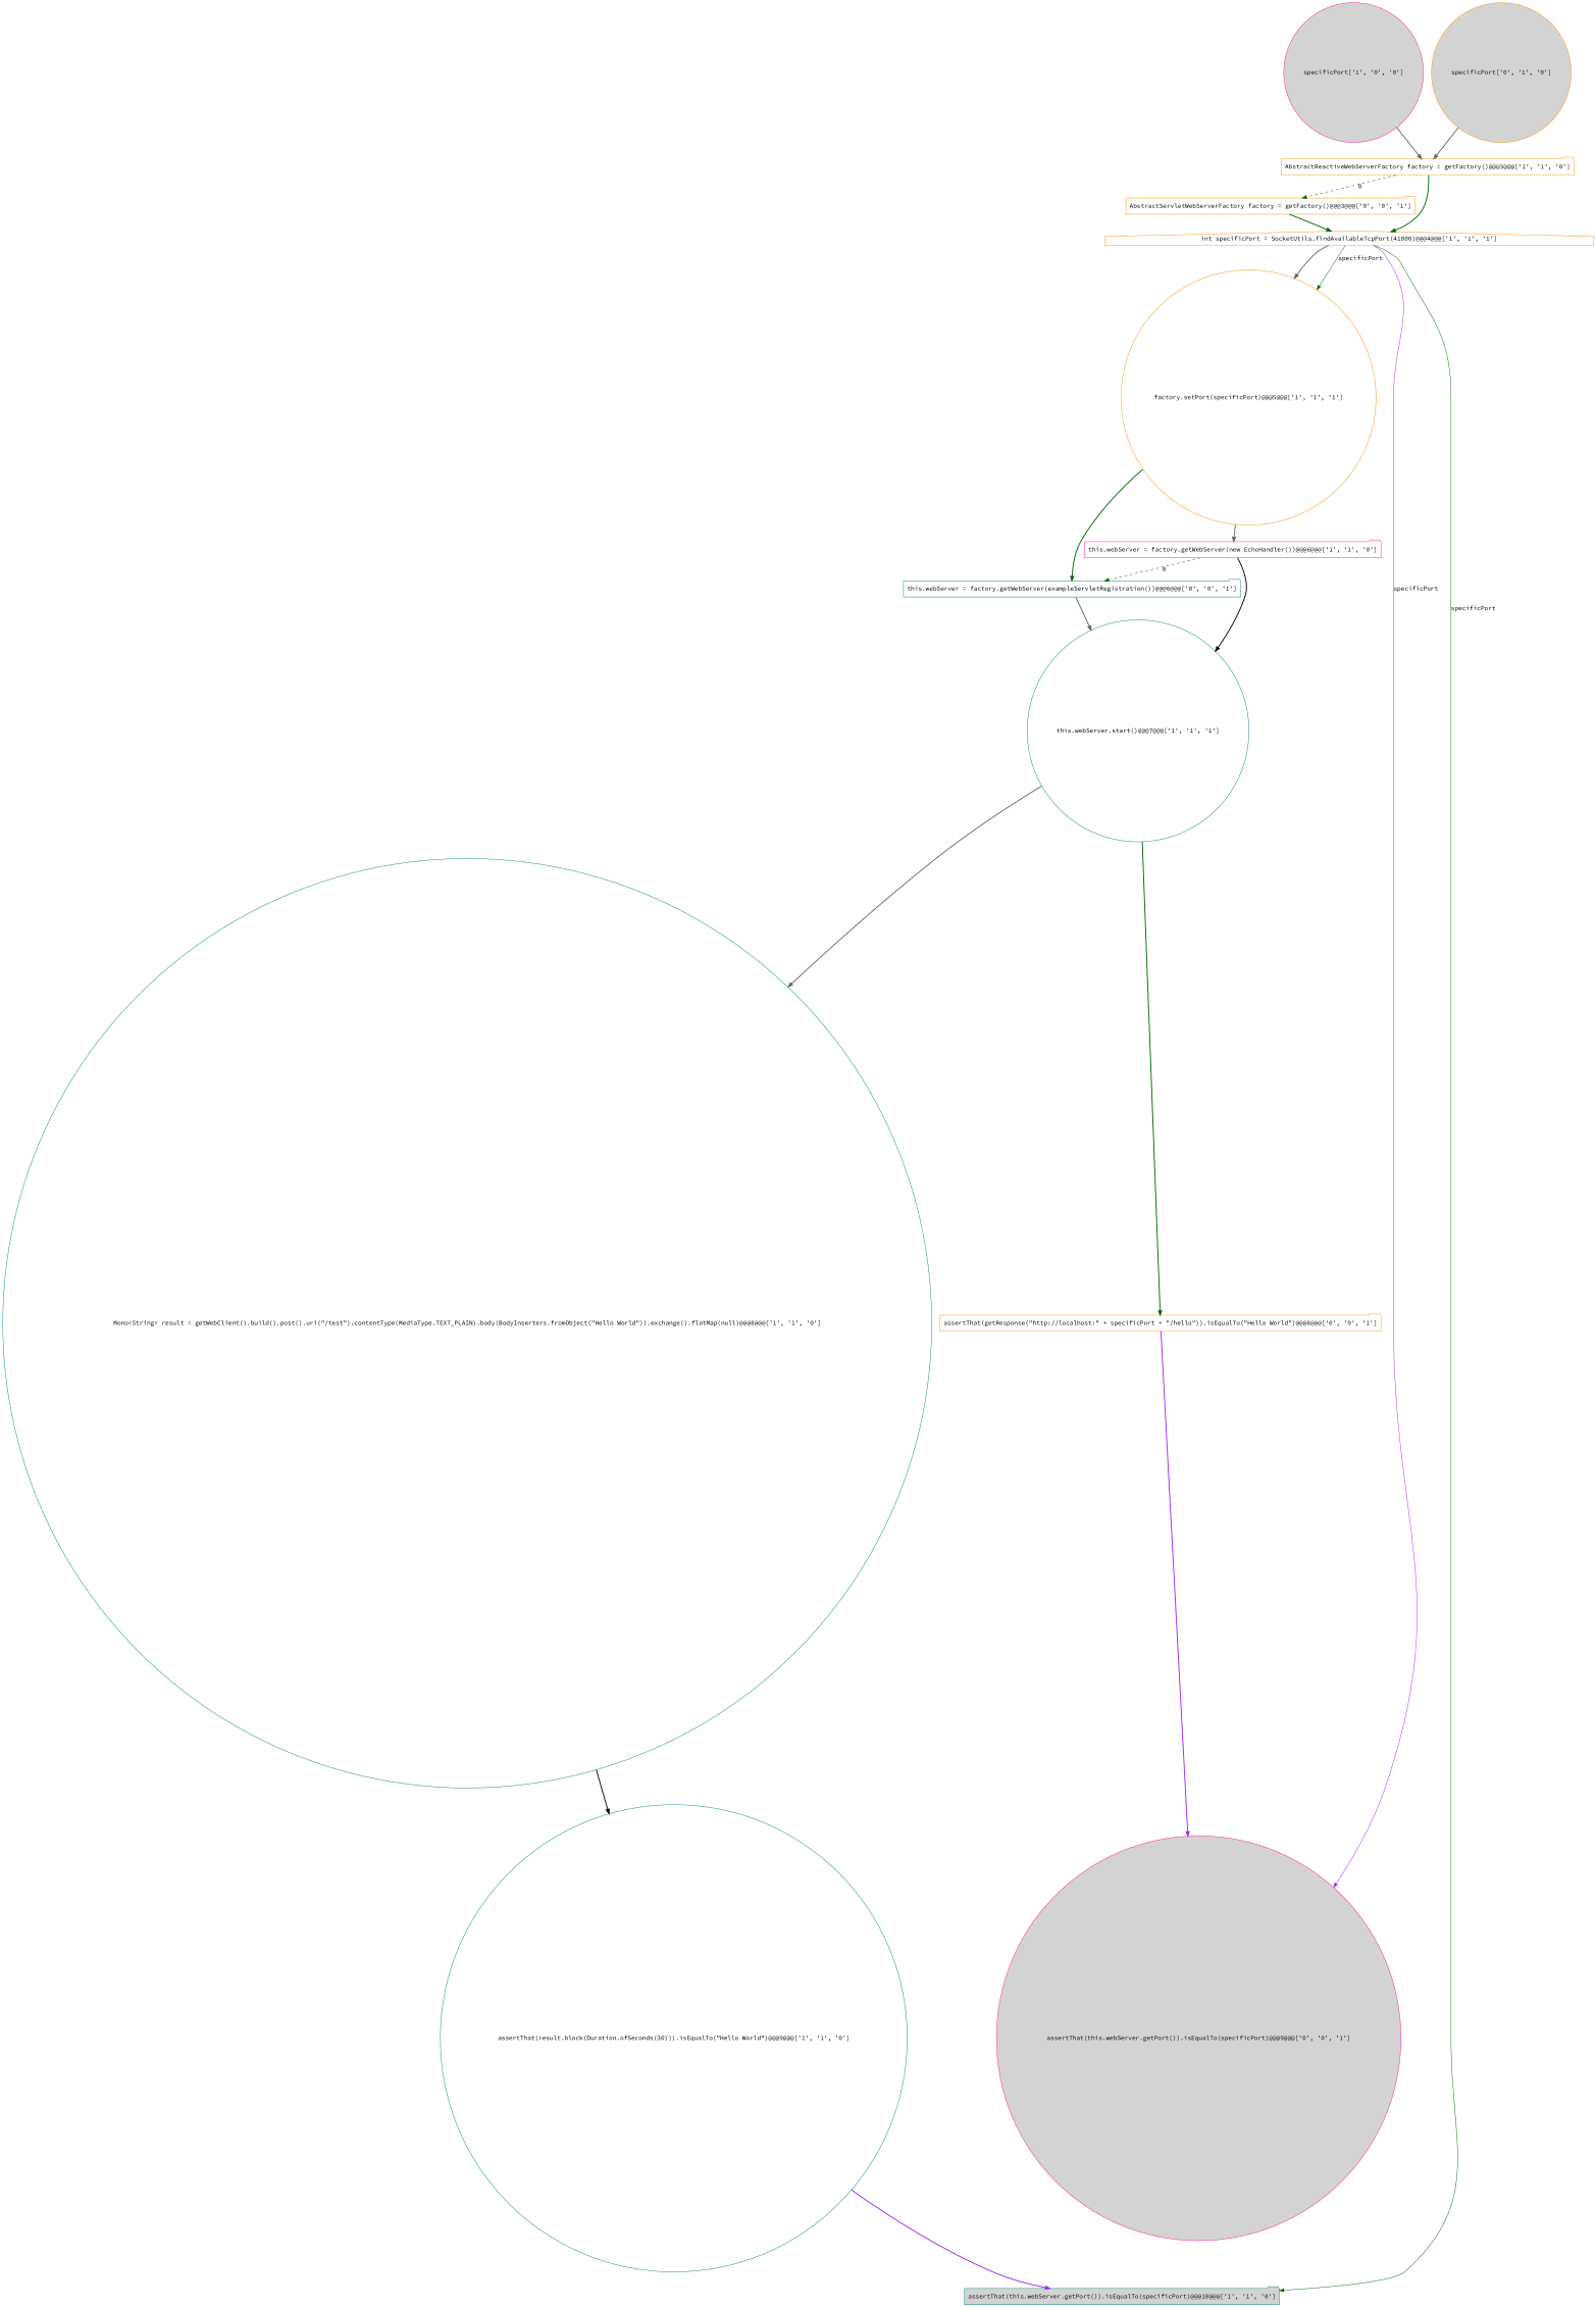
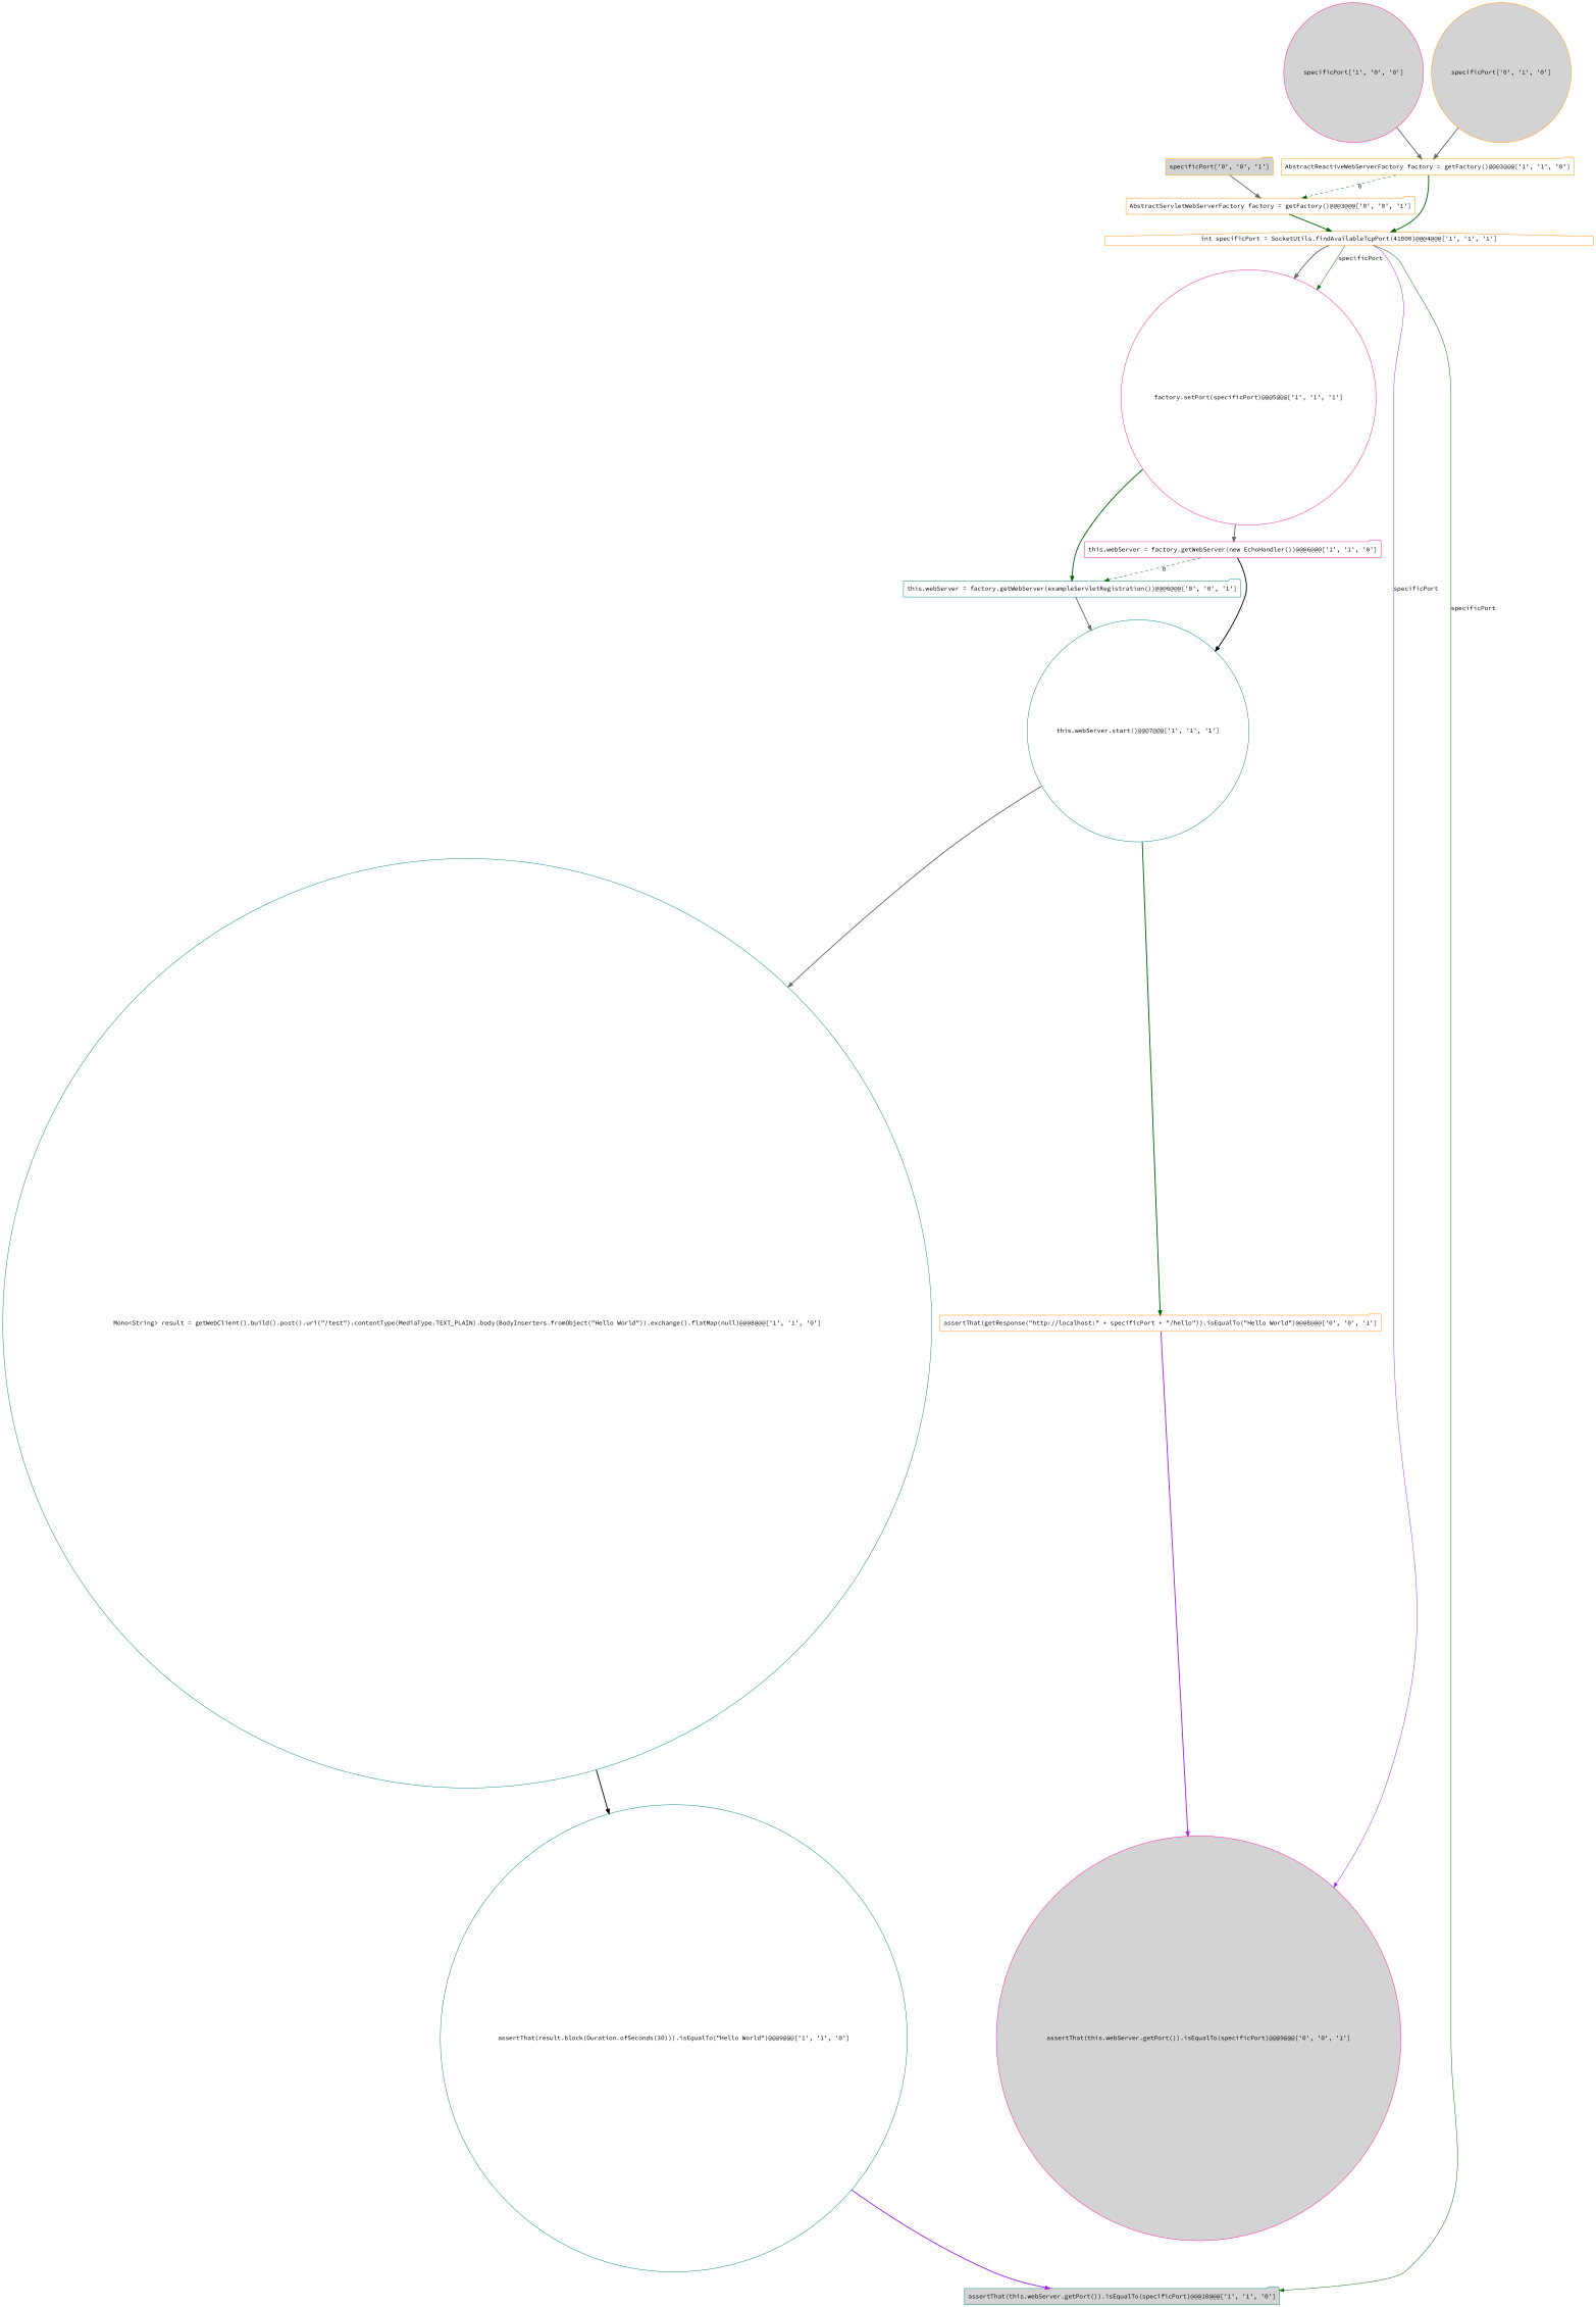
  digraph {
    fontname="Source Code Pro"
    node [color=darkorange fillcolor=white fontname="Source Code Pro" shape=circle style=filled]
    edge [color=darkgreen fontname="Source Code Pro" style=bold]
-   n1 [label="factory.setPort(specificPort)@@@5@@@['1', '1', '1']"]
+   n1 [color=deeppink label="factory.setPort(specificPort)@@@5@@@['1', '1', '1']"]
    n2 [color=teal label="this.webServer = factory.getWebServer(exampleServletRegistration())@@@6@@@['0', '0', '1']" shape=folder]
    n3 [color=deeppink label="this.webServer = factory.getWebServer(new EchoHandler())@@@6@@@['1', '1', '0']" shape=folder]
    n4 [color=teal label="this.webServer.start()@@@7@@@['1', '1', '1']"]
+   n5 [fillcolor=lightgray label="specificPort['0', '0', '1']" shape=folder]
    n6 [label="AbstractServletWebServerFactory factory = getFactory()@@@3@@@['0', '0', '1']" shape=folder]
    n7 [label="int specificPort = SocketUtils.findAvailableTcpPort(41000)@@@4@@@['1', '1', '1']" shape=house]
    n8 [color=deeppink fillcolor=lightgray label="assertThat(this.webServer.getPort()).isEqualTo(specificPort)@@@9@@@['0', '0', '1']"]
    n9 [color=teal label="Mono<String> result = getWebClient().build().post().uri(\"/test\").contentType(MediaType.TEXT_PLAIN).body(BodyInserters.fromObject(\"Hello World\")).exchange().flatMap(null)@@@8@@@['1', '1', '0']"]
    n10 [label="assertThat(getResponse(\"http://localhost:\" + specificPort + \"/hello\")).isEqualTo(\"Hello World\")@@@8@@@['0', '0', '1']" shape=folder]
    n11 [label="AbstractReactiveWebServerFactory factory = getFactory()@@@3@@@['1', '1', '0']" shape=folder]
    n12 [color=teal fillcolor=lightgray label="assertThat(this.webServer.getPort()).isEqualTo(specificPort)@@@10@@@['1', '1', '0']" shape=folder]
    n13 [color=teal label="assertThat(result.block(Duration.ofSeconds(30))).isEqualTo(\"Hello World\")@@@9@@@['1', '1', '0']"]
    n14 [color=deeppink fillcolor=lightgray label="specificPort['1', '0', '0']"]
    n15 [fillcolor=lightgray label="specificPort['0', '1', '0']"]
    n1 -> n2
    n1 -> n3 [color=gray40]
    n2 -> n4 [color=gray40]
    n3 -> n2 [label=0 style=dashed]
    n3 -> n4 [color=black]
    n4 -> n9 [color=gray40]
    n4 -> n10
+   n5 -> n6 [color=gray40]
    n6 -> n7
    n7 -> n1 [color=gray40]
    n7 -> n1 [label=specificPort style=solid]
    n7 -> n8 [color=purple label=specificPort style=solid]
    n7 -> n12 [label=specificPort style=solid]
    n9 -> n13 [color=black]
    n10 -> n8 [color=purple]
    n11 -> n6 [label=0 style=dashed]
    n11 -> n7
    n13 -> n12 [color=purple]
    n14 -> n11 [color=gray40]
    n15 -> n11 [color=gray40]
  }
